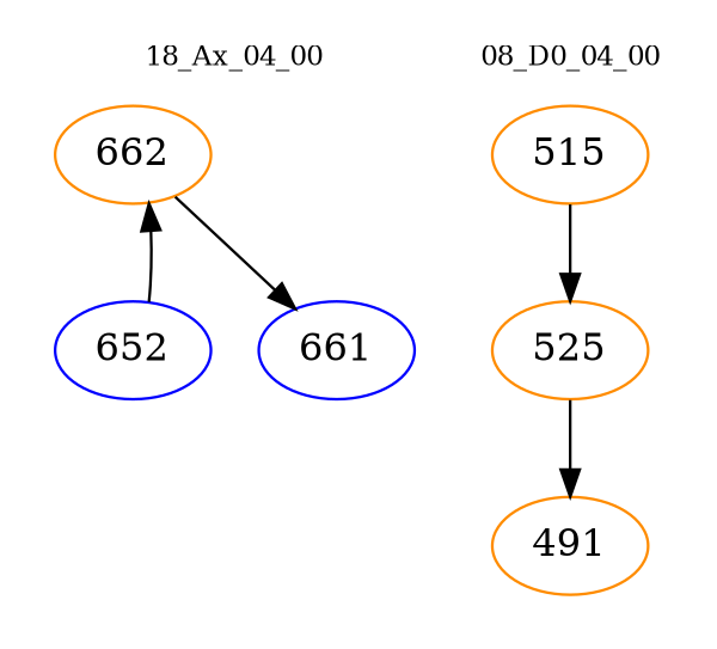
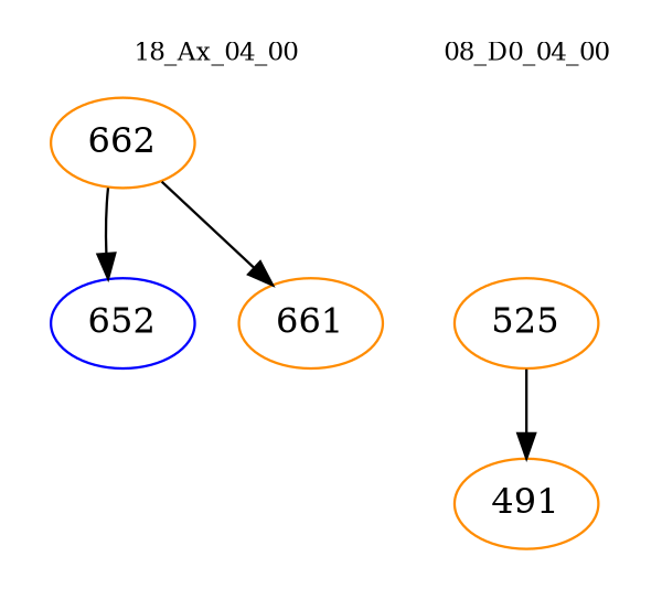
  digraph {
    node [color=darkorange]
    edge [color=black]
    n1 [label=662]
    n2 [color=blue label=652]
-   n3 [color=blue label=661]
-   n4 [label=515]
+   n3 [label=661]
    n5 [label=491]
    n6 [label=525]
    subgraph cluster_1 {
      color=white
      fontsize=10
      label="18_Ax_04_00"
      n1
      n2
      n3
    }
    subgraph cluster_2 {
      color=white
      fontsize=10
      label="08_D0_04_00"
-     n4
      n5
      n6
    }
-   n2 -> n1
+   n1 -> n2
    n1 -> n3
-   n4 -> n6
    n6 -> n5
  }
